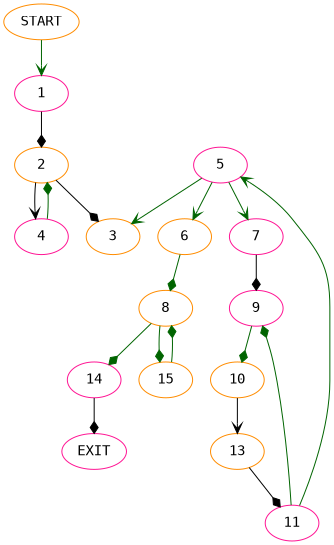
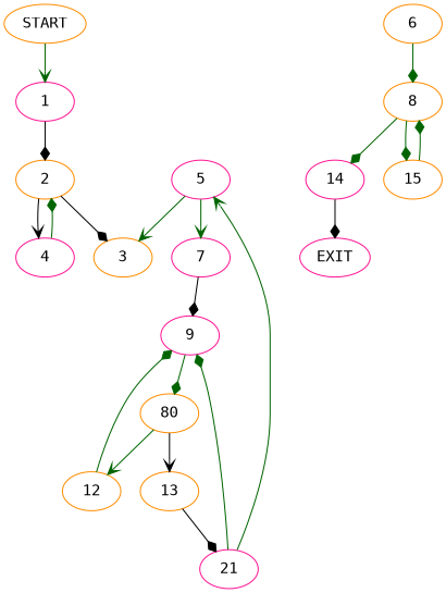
  digraph {
    fontname="DejaVu Sans Mono"
    node [color=darkorange fontname="DejaVu Sans Mono"]
    edge [arrowhead=diamond color=darkgreen fontname="DejaVu Sans Mono"]
    n1 [label=START]
    1 [color=deeppink]
    2
    n4 [color=deeppink label=EXIT]
    3
    4 [color=deeppink]
    5 [color=deeppink]
    6
    7 [color=deeppink]
    8
    9 [color=deeppink]
    14 [color=deeppink]
    15
-   10
+   10 [label=80]
+   12
    13
-   11 [color=deeppink]
+   11 [color=deeppink label=21]
    n1 -> 1 [arrowhead=vee]
    1 -> 2 [color=black]
    2 -> 3 [color=black]
    2 -> 4 [arrowhead=vee color=black]
    4 -> 2
    5 -> 3 [arrowhead=vee]
-   5 -> 6 [arrowhead=vee]
    5 -> 7 [arrowhead=vee]
    6 -> 8
    7 -> 9 [color=black]
    8 -> 14
    8 -> 15
    9 -> 10
    14 -> n4 [color=black]
    15 -> 8
+   10 -> 12 [arrowhead=vee]
    10 -> 13 [arrowhead=vee color=black]
+   12 -> 9
    13 -> 11 [color=black]
    11 -> 5 [arrowhead=vee]
    11 -> 9
  }
